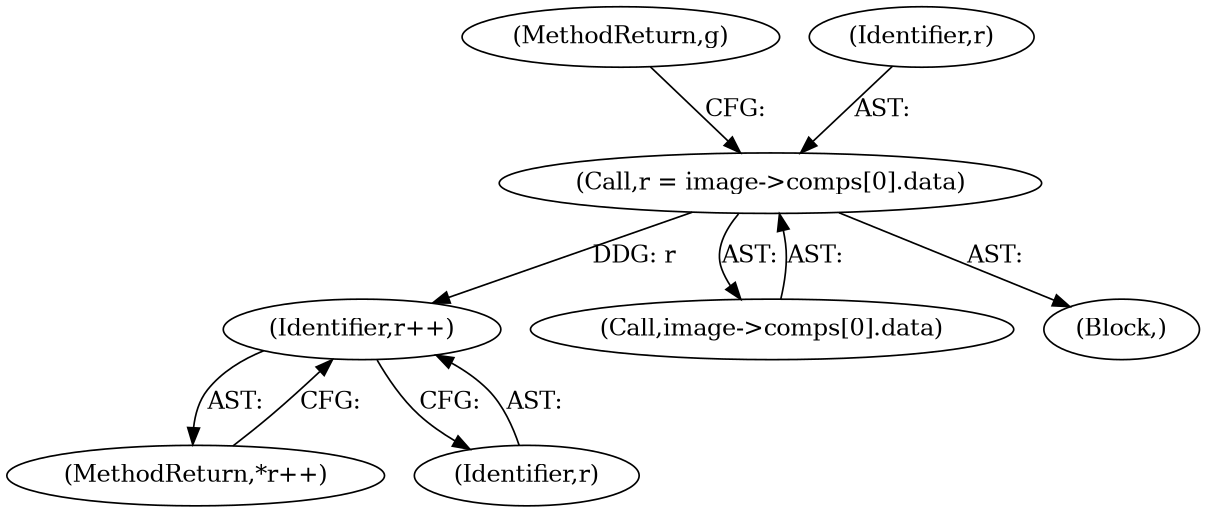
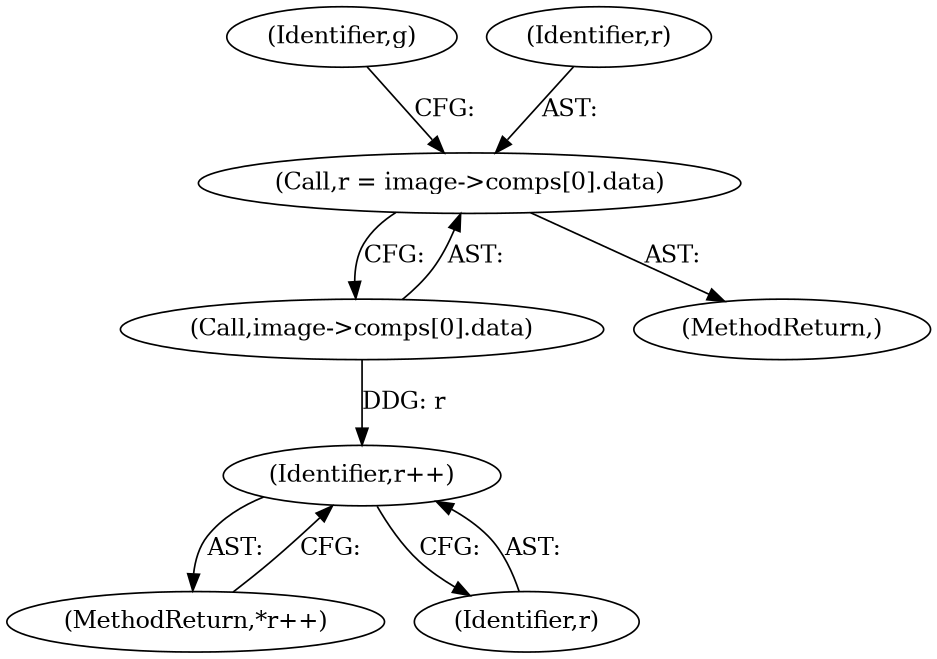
  digraph {
    n1 [label="(Call,r = image->comps[0].data)"]
    n2 [label="(Identifier,r++)"]
    n3 [label="(Call,image->comps[0].data)"]
-   n4 [label="(Block,)"]
+   n4 [label="(MethodReturn,)"]
    n5 [label="(MethodReturn,*r++)"]
    n6 [label="(Identifier,r)"]
-   n7 [label="(MethodReturn,g)"]
+   n7 [label="(Identifier,g)"]
    n8 [label="(Identifier,r)"]
-   n1 -> n2 [label="DDG: r"]
-   n1 -> n3 [label="AST: "]
+   n3 -> n2 [label="DDG: r"]
+   n1 -> n3 [label="CFG: "]
    n1 -> n4 [label="AST: "]
    n2 -> n5 [label="AST: "]
    n2 -> n6 [label="CFG: "]
    n3 -> n1 [label="AST: "]
    n5 -> n2 [label="CFG: "]
    n6 -> n2 [label="AST: "]
    n7 -> n1 [label="CFG: "]
    n8 -> n1 [label="AST: "]
  }
